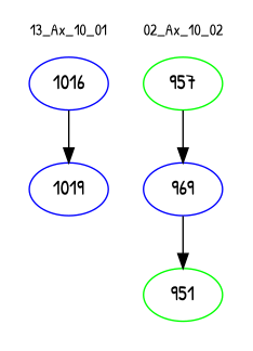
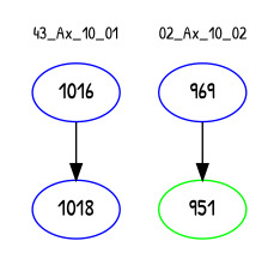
  digraph {
    fontname="Patrick Hand"
    node [color=blue fontname="Patrick Hand"]
    edge [color=black fontname="Patrick Hand"]
    n1 [label=1016]
-   n2 [label=1019]
-   n3 [color=green label=957]
+   n2 [label=1018]
    n4 [label=969]
    n5 [color=green label=951]
    subgraph cluster_1 {
      color=white
      fontsize=10
-     label="13_Ax_10_01"
+     label="43_Ax_10_01"
      n1
      n2
    }
    subgraph cluster_2 {
      color=white
      fontsize=10
      label="02_Ax_10_02"
-     n3
      n4
      n5
    }
    n1 -> n2
-   n3 -> n4
    n4 -> n5
  }
